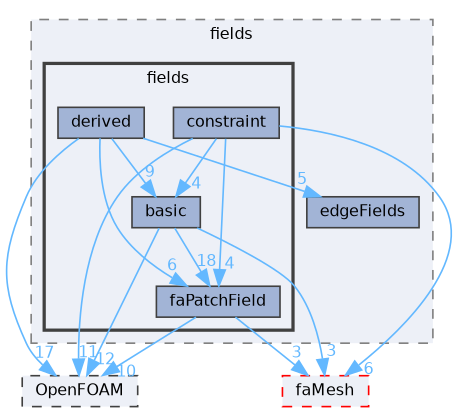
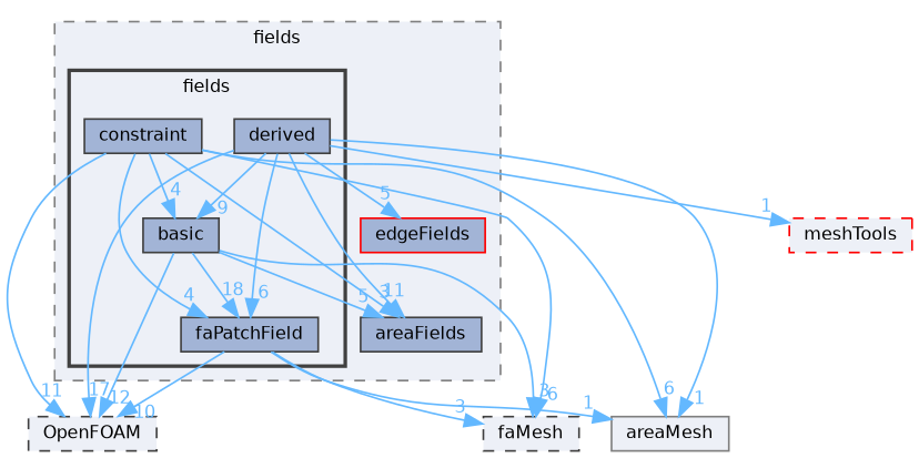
  digraph {
    compound=true
    node [color=grey25 fillcolor="#a2b4d6" fontname=Helvetica fontsize=10 shape=box style=filled]
    edge [color=steelblue1 fontcolor=steelblue1 fontname=Helvetica fontsize=10 headlabel=3 labeldistance=1.5 labelfontname=Helvetica labelfontsize=10]
    n1 [height=0.2 label=basic width=0.4]
    n2 [height=0.2 label=constraint width=0.4]
    n3 [height=0.2 label=derived width=0.4]
    n4 [height=0.2 label=faPatchField width=0.4]
-   n6 [height=0.2 label=edgeFields width=0.4]
+   n5 [height=0.2 label=areaFields width=0.4]
+   n6 [color=red height=0.2 label=edgeFields width=0.4]
    n7 [fillcolor="#edf0f7" height=0.2 label=OpenFOAM style="filled,dashed" width=0.4]
-   n8 [color=red fillcolor="#edf0f7" height=0.2 label=faMesh style="filled,dashed" width=0.4]
+   n8 [fillcolor="#edf0f7" height=0.2 label=faMesh style="filled,dashed" width=0.4]
+   n9 [color=grey50 fillcolor="#edf0f7" height=0.2 label=areaMesh width=0.4]
+   n10 [color=red fillcolor="#edf0f7" height=0.2 label=meshTools style="filled,dashed" width=0.4]
    subgraph cluster_1 {
      bgcolor="#edf0f7"
      fontname=Helvetica
      fontsize=10
      label=fields
      pencolor=grey50
      style="filled,dashed"
+     n5
      n6
      subgraph cluster_2 {
        bgcolor="#edf0f7"
        fontname=Helvetica
        fontsize=10
        label=fields
        pencolor=grey25
        style="filled,bold"
        n1
        n2
        n3
        n4
      }
    }
    n1 -> n4 [headlabel=18]
+   n1 -> n5 [headlabel=5]
    n1 -> n7 [headlabel=12]
    n1 -> n8
    n2 -> n1 [headlabel=4]
    n2 -> n4 [headlabel=4]
+   n2 -> n5
    n2 -> n7 [headlabel=11]
    n2 -> n8 [headlabel=6]
+   n2 -> n9 [headlabel=6]
    n3 -> n1 [headlabel=9]
    n3 -> n4 [headlabel=6]
+   n3 -> n5 [headlabel=11]
    n3 -> n6 [headlabel=5]
    n3 -> n7 [headlabel=17]
+   n3 -> n9 [headlabel=1]
+   n3 -> n10 [headlabel=1]
    n4 -> n7 [headlabel=10]
    n4 -> n8
+   n4 -> n9 [headlabel=1]
  }
